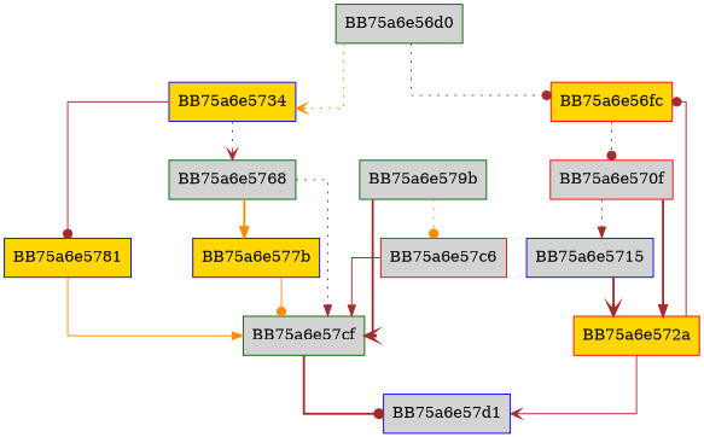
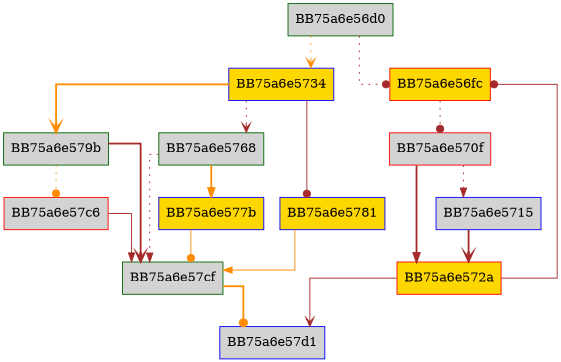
  digraph {
    splines=ortho
    node [color=blue fillcolor=lightgrey shape=box style=filled]
    edge [arrowhead=dot color=brown style=dotted]
    BB75a6e56d0 [color=darkgreen]
    BB75a6e5734 [fillcolor=gold]
    BB75a6e56fc [color=red fillcolor=gold]
    BB75a6e579b [color=darkgreen]
    BB75a6e5768 [color=darkgreen]
    BB75a6e5781 [fillcolor=gold]
    BB75a6e570f [color=red]
    BB75a6e57cf [color=darkgreen]
    BB75a6e57c6 [color=red]
    BB75a6e577b [fillcolor=gold]
    BB75a6e572a [color=red fillcolor=gold]
    BB75a6e57d1
    BB75a6e5715
    BB75a6e56d0 -> BB75a6e5734 [arrowhead=vee color=darkorange]
    BB75a6e56d0 -> BB75a6e56fc
+   BB75a6e5734 -> BB75a6e579b [arrowhead=vee color=darkorange style=bold]
    BB75a6e5734 -> BB75a6e5768 [arrowhead=vee]
    BB75a6e5734 -> BB75a6e5781 [style=solid]
    BB75a6e56fc -> BB75a6e570f
    BB75a6e579b -> BB75a6e57cf [arrowhead=vee style=bold]
    BB75a6e579b -> BB75a6e57c6 [color=darkorange]
    BB75a6e5768 -> BB75a6e57cf [arrowhead=normal]
    BB75a6e5768 -> BB75a6e577b [arrowhead=normal color=darkorange style=bold]
    BB75a6e5781 -> BB75a6e57cf [arrowhead=normal color=darkorange style=solid]
    BB75a6e570f -> BB75a6e572a [arrowhead=normal style=bold]
    BB75a6e570f -> BB75a6e5715 [arrowhead=normal]
-   BB75a6e57cf -> BB75a6e57d1 [style=bold]
+   BB75a6e57cf -> BB75a6e57d1 [color=darkorange style=bold]
    BB75a6e57c6 -> BB75a6e57cf [arrowhead=normal style=solid]
    BB75a6e577b -> BB75a6e57cf [color=darkorange style=solid]
    BB75a6e572a -> BB75a6e56fc [style=solid]
    BB75a6e572a -> BB75a6e57d1 [arrowhead=vee style=solid]
    BB75a6e5715 -> BB75a6e572a [arrowhead=vee style=bold]
  }
